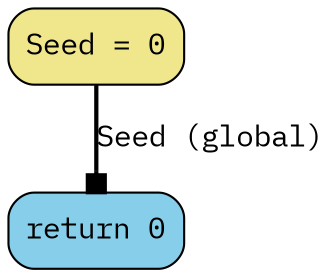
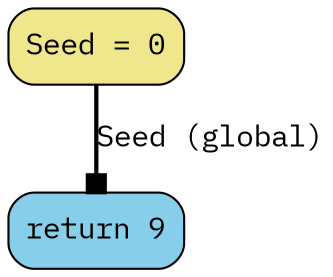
  digraph {
    fontname="IBM Plex Mono"
    node [fontname="IBM Plex Mono" shape=box style="rounded,filled"]
    n1 [label="Seed = 0" fillcolor=khaki]
-   n2 [label="return 0" fillcolor=skyblue]
+   n2 [label="return 9" fillcolor=skyblue]
    n1 -> n2 [label="Seed (global)" style=bold arrowhead=box fontname="IBM Plex Mono"]
  }
